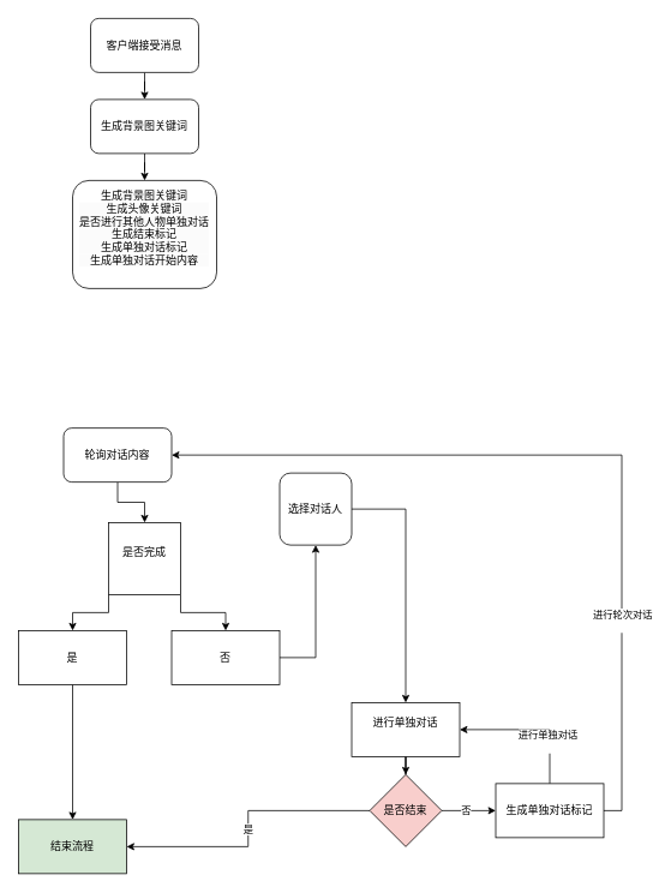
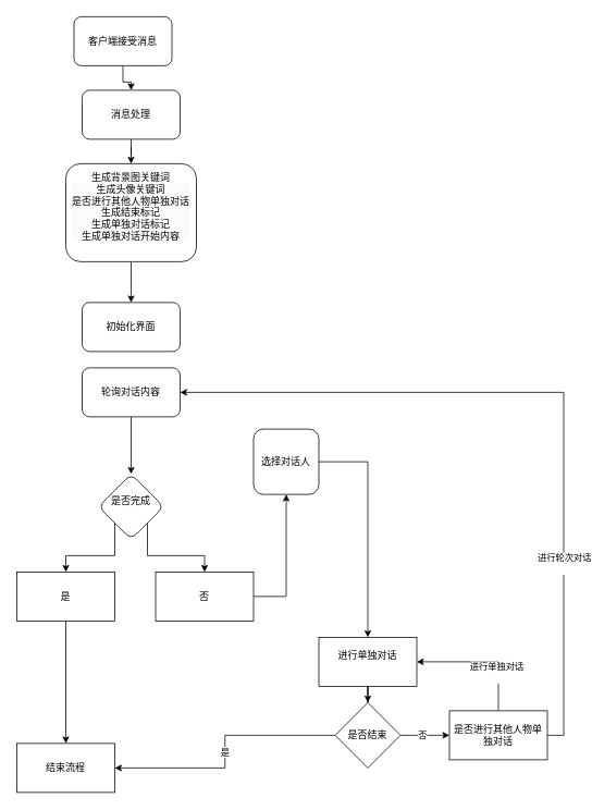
  <mxCell id="0" />
  <mxCell id="1" parent="0" />
  <mxCell id="2" value="" style="edgeStyle=orthogonalEdgeStyle;rounded=0;orthogonalLoop=1;jettySize=auto;html=1;" edge="1" parent="1" source="3" target="5"><mxGeometry relative="1" as="geometry" /></mxCell>
- <mxCell id="3" value="客户端接受消息" style="rounded=1;whiteSpace=wrap;html=1;" vertex="1" parent="1"><mxGeometry x="100" y="20" width="120" height="60" as="geometry" /></mxCell>
+ <mxCell id="3" value="客户端接受消息" style="rounded=1;whiteSpace=wrap;html=1;" vertex="1" parent="1"><mxGeometry x="90" y="20" width="120" height="60" as="geometry" /></mxCell>
  <mxCell id="4" value="" style="edgeStyle=orthogonalEdgeStyle;rounded=0;orthogonalLoop=1;jettySize=auto;html=1;" edge="1" parent="1" source="5" target="7"><mxGeometry relative="1" as="geometry" /></mxCell>
- <mxCell id="5" value="生成背景图关键词" style="rounded=1;whiteSpace=wrap;html=1;" vertex="1" parent="1"><mxGeometry x="100" y="110" width="120" height="60" as="geometry" /></mxCell>
+ <mxCell id="5" value="消息处理" style="rounded=1;whiteSpace=wrap;html=1;" vertex="1" parent="1"><mxGeometry x="100" y="110" width="120" height="60" as="geometry" /></mxCell>
+ <mxCell id="6" value="" style="edgeStyle=orthogonalEdgeStyle;rounded=0;orthogonalLoop=1;jettySize=auto;html=1;" edge="1" parent="1" source="7" target="8"><mxGeometry relative="1" as="geometry" /></mxCell>
  <mxCell id="7" value="&#10;&lt;span style=&quot;color: rgb(0, 0, 0); font-family: Helvetica; font-size: 12px; font-style: normal; font-variant-ligatures: normal; font-variant-caps: normal; font-weight: 400; letter-spacing: normal; orphans: 2; text-align: center; text-indent: 0px; text-transform: none; widows: 2; word-spacing: 0px; -webkit-text-stroke-width: 0px; white-space: normal; background-color: rgb(251, 251, 251); text-decoration-thickness: initial; text-decoration-style: initial; text-decoration-color: initial; display: inline !important; float: none;&quot;&gt;生成背景图关键词&lt;/span&gt;&lt;div style=&quot;forced-color-adjust: none; color: rgb(0, 0, 0); font-family: Helvetica; font-size: 12px; font-style: normal; font-variant-ligatures: normal; font-variant-caps: normal; font-weight: 400; letter-spacing: normal; orphans: 2; text-align: center; text-indent: 0px; text-transform: none; widows: 2; word-spacing: 0px; -webkit-text-stroke-width: 0px; white-space: normal; background-color: rgb(251, 251, 251); text-decoration-thickness: initial; text-decoration-style: initial; text-decoration-color: initial;&quot;&gt;生成头像关键词&lt;/div&gt;&lt;div style=&quot;forced-color-adjust: none; color: rgb(0, 0, 0); font-family: Helvetica; font-size: 12px; font-style: normal; font-variant-ligatures: normal; font-variant-caps: normal; font-weight: 400; letter-spacing: normal; orphans: 2; text-align: center; text-indent: 0px; text-transform: none; widows: 2; word-spacing: 0px; -webkit-text-stroke-width: 0px; white-space: normal; background-color: rgb(251, 251, 251); text-decoration-thickness: initial; text-decoration-style: initial; text-decoration-color: initial;&quot;&gt;是否进行其他人物单独对话&lt;/div&gt;&lt;div style=&quot;forced-color-adjust: none; color: rgb(0, 0, 0); font-family: Helvetica; font-size: 12px; font-style: normal; font-variant-ligatures: normal; font-variant-caps: normal; font-weight: 400; letter-spacing: normal; orphans: 2; text-align: center; text-indent: 0px; text-transform: none; widows: 2; word-spacing: 0px; -webkit-text-stroke-width: 0px; white-space: normal; background-color: rgb(251, 251, 251); text-decoration-thickness: initial; text-decoration-style: initial; text-decoration-color: initial;&quot;&gt;生成结束标记&lt;/div&gt;&lt;div style=&quot;forced-color-adjust: none; color: rgb(0, 0, 0); font-family: Helvetica; font-size: 12px; font-style: normal; font-variant-ligatures: normal; font-variant-caps: normal; font-weight: 400; letter-spacing: normal; orphans: 2; text-align: center; text-indent: 0px; text-transform: none; widows: 2; word-spacing: 0px; -webkit-text-stroke-width: 0px; white-space: normal; background-color: rgb(251, 251, 251); text-decoration-thickness: initial; text-decoration-style: initial; text-decoration-color: initial;&quot;&gt;生成单独对话标记&lt;/div&gt;&lt;div style=&quot;forced-color-adjust: none; color: rgb(0, 0, 0); font-family: Helvetica; font-size: 12px; font-style: normal; font-variant-ligatures: normal; font-variant-caps: normal; font-weight: 400; letter-spacing: normal; orphans: 2; text-align: center; text-indent: 0px; text-transform: none; widows: 2; word-spacing: 0px; -webkit-text-stroke-width: 0px; white-space: normal; background-color: rgb(251, 251, 251); text-decoration-thickness: initial; text-decoration-style: initial; text-decoration-color: initial;&quot;&gt;生成单独对话开始内容&lt;/div&gt;&#10;&#10;" style="rounded=1;whiteSpace=wrap;html=1;" vertex="1" parent="1"><mxGeometry x="80" y="200" width="160" height="120" as="geometry" /></mxCell>
+ <mxCell id="8" value="初始化界面" style="whiteSpace=wrap;html=1;rounded=1;" vertex="1" parent="1"><mxGeometry x="100" y="370" width="120" height="60" as="geometry" /></mxCell>
  <mxCell id="9" value="" style="edgeStyle=orthogonalEdgeStyle;rounded=0;orthogonalLoop=1;jettySize=auto;html=1;" edge="1" parent="1" source="10" target="13"><mxGeometry relative="1" as="geometry" /></mxCell>
- <mxCell id="10" value="轮询对话内容" style="whiteSpace=wrap;html=1;rounded=1;" vertex="1" parent="1"><mxGeometry x="70" y="475" width="120" height="60" as="geometry" /></mxCell>
+ <mxCell id="10" value="轮询对话内容" style="whiteSpace=wrap;html=1;rounded=1;" vertex="1" parent="1"><mxGeometry x="100" y="450" width="120" height="60" as="geometry" /></mxCell>
  <mxCell id="11" style="edgeStyle=orthogonalEdgeStyle;rounded=0;orthogonalLoop=1;jettySize=auto;html=1;exitX=0;exitY=1;exitDx=0;exitDy=0;" edge="1" parent="1" source="13" target="15"><mxGeometry relative="1" as="geometry"><mxPoint x="100" y="700" as="targetPoint" /></mxGeometry></mxCell>
  <mxCell id="12" style="edgeStyle=orthogonalEdgeStyle;rounded=0;orthogonalLoop=1;jettySize=auto;html=1;exitX=1;exitY=1;exitDx=0;exitDy=0;entryX=0.5;entryY=0;entryDx=0;entryDy=0;" edge="1" parent="1" source="13" target="17"><mxGeometry relative="1" as="geometry"><mxPoint x="240" y="710" as="targetPoint" /></mxGeometry></mxCell>
- <mxCell id="13" value="是否完成&lt;div&gt;&lt;br&gt;&lt;/div&gt;" style="whiteSpace=wrap;html=1;rounded=0;" vertex="1" parent="1"><mxGeometry x="120" y="580" width="80" height="80" as="geometry" /></mxCell>
+ <mxCell id="13" value="是否完成&lt;div&gt;&lt;br&gt;&lt;/div&gt;" style="rhombus;whiteSpace=wrap;html=1;rounded=1;" vertex="1" parent="1"><mxGeometry x="120" y="580" width="80" height="80" as="geometry" /></mxCell>
  <mxCell id="14" value="" style="edgeStyle=orthogonalEdgeStyle;rounded=0;orthogonalLoop=1;jettySize=auto;html=1;" edge="1" parent="1" source="15" target="18"><mxGeometry relative="1" as="geometry" /></mxCell>
  <mxCell id="15" value="是" style="rounded=0;whiteSpace=wrap;html=1;" vertex="1" parent="1"><mxGeometry x="20" y="700" width="120" height="60" as="geometry" /></mxCell>
  <mxCell id="16" style="edgeStyle=orthogonalEdgeStyle;rounded=0;orthogonalLoop=1;jettySize=auto;html=1;exitX=1;exitY=0.5;exitDx=0;exitDy=0;entryX=0.5;entryY=1;entryDx=0;entryDy=0;" edge="1" parent="1" source="17" target="32"><mxGeometry relative="1" as="geometry"><mxPoint x="340" y="610" as="targetPoint" /></mxGeometry></mxCell>
  <mxCell id="17" value="否" style="rounded=0;whiteSpace=wrap;html=1;" vertex="1" parent="1"><mxGeometry x="190" y="700" width="120" height="60" as="geometry" /></mxCell>
- <mxCell id="18" value="结束流程" style="rounded=0;whiteSpace=wrap;html=1;fillColor=#d5e8d4;" vertex="1" parent="1"><mxGeometry x="20" y="910" width="120" height="60" as="geometry" /></mxCell>
+ <mxCell id="18" value="结束流程" style="rounded=0;whiteSpace=wrap;html=1;" vertex="1" parent="1"><mxGeometry x="20" y="910" width="120" height="60" as="geometry" /></mxCell>
  <mxCell id="19" value="" style="edgeStyle=orthogonalEdgeStyle;rounded=0;orthogonalLoop=1;jettySize=auto;html=1;" edge="1" parent="1" source="20" target="25"><mxGeometry relative="1" as="geometry" /></mxCell>
  <mxCell id="20" value="进行单独对话&lt;div&gt;&lt;br&gt;&lt;/div&gt;" style="rounded=0;whiteSpace=wrap;html=1;" vertex="1" parent="1"><mxGeometry x="390" y="780" width="120" height="60" as="geometry" /></mxCell>
  <mxCell id="21" style="edgeStyle=orthogonalEdgeStyle;rounded=0;orthogonalLoop=1;jettySize=auto;html=1;exitX=0;exitY=0.5;exitDx=0;exitDy=0;entryX=1;entryY=0.5;entryDx=0;entryDy=0;" edge="1" parent="1" source="25" target="18"><mxGeometry relative="1" as="geometry" /></mxCell>
  <mxCell id="22" value="是" style="edgeLabel;html=1;align=center;verticalAlign=middle;resizable=0;points=[];" vertex="1" connectable="0" parent="21"><mxGeometry y="-1" relative="1" as="geometry"><mxPoint as="offset" /></mxGeometry></mxCell>
  <mxCell id="23" value="" style="edgeStyle=orthogonalEdgeStyle;rounded=0;orthogonalLoop=1;jettySize=auto;html=1;" edge="1" parent="1" source="25" target="30"><mxGeometry relative="1" as="geometry" /></mxCell>
  <mxCell id="24" value="否" style="edgeLabel;html=1;align=center;verticalAlign=middle;resizable=0;points=[];" vertex="1" connectable="0" parent="23"><mxGeometry x="-0.133" y="1" relative="1" as="geometry"><mxPoint as="offset" /></mxGeometry></mxCell>
- <mxCell id="25" value="是否结束" style="rhombus;whiteSpace=wrap;html=1;rounded=0;fillColor=#f8cecc;" vertex="1" parent="1"><mxGeometry x="410" y="860" width="80" height="80" as="geometry" /></mxCell>
+ <mxCell id="25" value="是否结束" style="rhombus;whiteSpace=wrap;html=1;rounded=0;" vertex="1" parent="1"><mxGeometry x="410" y="860" width="80" height="80" as="geometry" /></mxCell>
  <mxCell id="26" style="edgeStyle=orthogonalEdgeStyle;rounded=0;orthogonalLoop=1;jettySize=auto;html=1;exitX=0.5;exitY=0;exitDx=0;exitDy=0;entryX=1;entryY=0.5;entryDx=0;entryDy=0;" edge="1" parent="1" source="30" target="20"><mxGeometry relative="1" as="geometry" /></mxCell>
  <mxCell id="27" value="进行单独对话&lt;div&gt;&lt;br&gt;&lt;/div&gt;" style="edgeLabel;html=1;align=center;verticalAlign=middle;resizable=0;points=[];" vertex="1" connectable="0" parent="26"><mxGeometry x="-0.4" y="3" relative="1" as="geometry"><mxPoint as="offset" /></mxGeometry></mxCell>
  <mxCell id="28" style="edgeStyle=orthogonalEdgeStyle;rounded=0;orthogonalLoop=1;jettySize=auto;html=1;exitX=1;exitY=0.5;exitDx=0;exitDy=0;entryX=1;entryY=0.5;entryDx=0;entryDy=0;" edge="1" parent="1" source="30" target="10"><mxGeometry relative="1" as="geometry" /></mxCell>
  <mxCell id="29" value="进行轮次对话&lt;div&gt;&lt;br&gt;&lt;/div&gt;" style="edgeLabel;html=1;align=center;verticalAlign=middle;resizable=0;points=[];" vertex="1" connectable="0" parent="28"><mxGeometry x="-0.492" relative="1" as="geometry"><mxPoint as="offset" /></mxGeometry></mxCell>
- <mxCell id="30" value="生成单独对话标记" style="whiteSpace=wrap;html=1;rounded=0;" vertex="1" parent="1"><mxGeometry x="550" y="870" width="120" height="60" as="geometry" /></mxCell>
+ <mxCell id="30" value="是否进行其他人物单独对话" style="whiteSpace=wrap;html=1;rounded=0;" vertex="1" parent="1"><mxGeometry x="550" y="870" width="120" height="60" as="geometry" /></mxCell>
  <mxCell id="31" style="edgeStyle=orthogonalEdgeStyle;rounded=0;orthogonalLoop=1;jettySize=auto;html=1;exitX=1;exitY=0.5;exitDx=0;exitDy=0;entryX=0.5;entryY=0;entryDx=0;entryDy=0;" edge="1" parent="1" source="32" target="20"><mxGeometry relative="1" as="geometry" /></mxCell>
  <mxCell id="32" value="选择对话人" style="whiteSpace=wrap;html=1;rounded=1;" vertex="1" parent="1"><mxGeometry x="310" y="525" width="80" height="80" as="geometry" /></mxCell>
